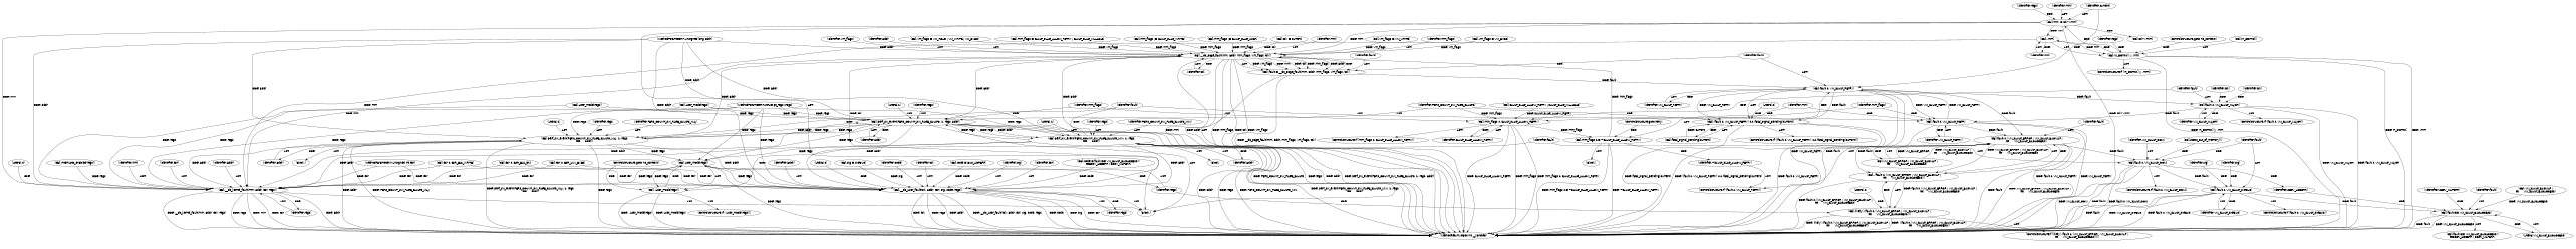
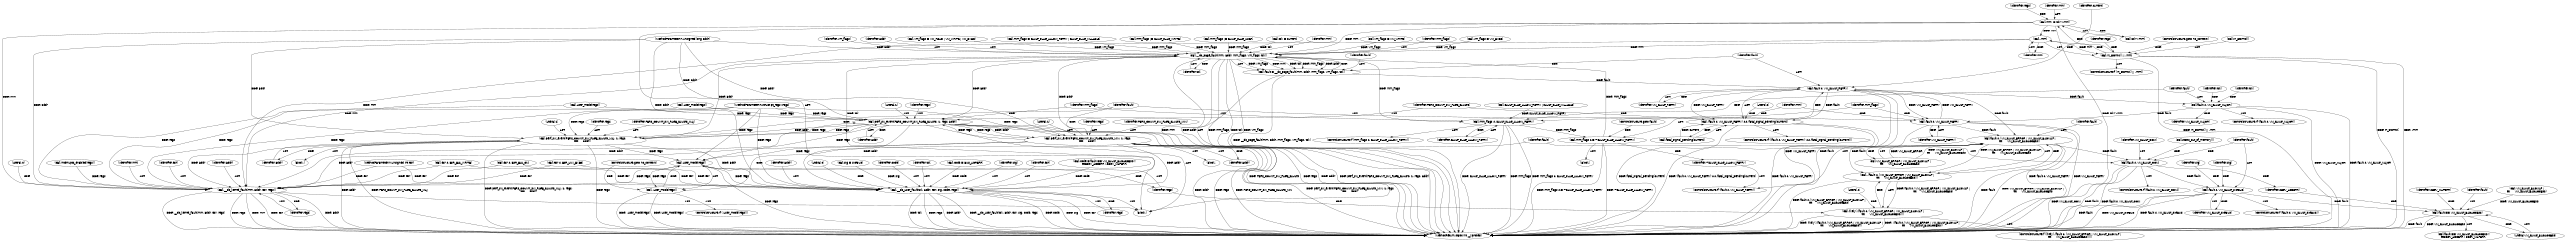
  digraph {
    fontname="DejaVu Sans"
    node [fontname="DejaVu Sans"]
    edge [fontname="DejaVu Sans"]
    n1 [label="(Call,mm  = tsk->mm)"]
    n2 [label="(Call,!mm)"]
    n3 [label="(Call,__do_page_fault(mm, addr, mm_flags, vm_flags, tsk))"]
    n4 [label="(Call,__do_kernel_fault(mm, addr, esr, regs))"]
    n5 [label="(Block,)"]
    n6 [label="(MethodReturn,static int __kprobes)"]
    n7 [label="(Call,tsk->mm)"]
    n8 [label="(Call,in_atomic() || !mm)"]
    n9 [label="(Identifier,mm)"]
    n10 [label="(Call,fault = __do_page_fault(mm, addr, mm_flags, vm_flags, tsk))"]
    n11 [label="(Call,perf_sw_event(PERF_COUNT_SW_PAGE_FAULTS, 1, regs, addr))"]
    n12 [label="(Call,__do_user_fault(tsk, addr, esr, sig, code, regs))"]
    n13 [label="(Call,mm_flags & FAULT_FLAG_ALLOW_RETRY)"]
    n14 [label="(Identifier,tsk)"]
    n15 [label="(Identifier,regs)"]
    n16 [label="(ControlStructure,if (in_atomic() || !mm))"]
    n17 [label="(Call,in_atomic())"]
    n18 [label="(Call,fault & VM_FAULT_RETRY)"]
    n19 [label="(Call,perf_sw_event(PERF_COUNT_SW_PAGE_FAULTS_MAJ, 1, regs,\n\t\t\t\t      addr))"]
    n20 [label="(Call,user_mode(regs))"]
    n21 [label="(Call,perf_sw_event(PERF_COUNT_SW_PAGE_FAULTS_MIN, 1, regs,\n\t\t\t\t      addr))"]
    n22 [label="(Identifier,addr)"]
    n23 [label="(Identifier,regs)"]
    n24 [label="(Call,mm_flags &= ~FAULT_FLAG_ALLOW_RETRY)"]
    n25 [label="(Identifier,FAULT_FLAG_ALLOW_RETRY)"]
    n26 [label="(ControlStructure,if (mm_flags & FAULT_FLAG_ALLOW_RETRY))"]
    n27 [label="(Call,(fault & VM_FAULT_RETRY) && fatal_signal_pending(current))"]
    n28 [label="(Call,fault & VM_FAULT_MAJOR)"]
    n29 [label="(Call,fault & VM_FAULT_RETRY)"]
    n30 [label="(Call,fault & (VM_FAULT_ERROR | VM_FAULT_BADMAP |\n\t\t\t      VM_FAULT_BADACCESS))"]
    n31 [label="(Identifier,VM_FAULT_RETRY)"]
    n32 [label="(ControlStructure,if ((fault & VM_FAULT_RETRY) && fatal_signal_pending(current)))"]
    n33 [label="(Call,fatal_signal_pending(current))"]
    n34 [label="(Identifier,VM_FAULT_MAJOR)"]
    n35 [label="(ControlStructure,if (fault & VM_FAULT_MAJOR))"]
    n36 [label="(Identifier,VM_FAULT_RETRY)"]
    n37 [label="(ControlStructure,if (fault & VM_FAULT_RETRY))"]
    n38 [label="(Call,!(fault & (VM_FAULT_ERROR | VM_FAULT_BADMAP |\n\t\t\t      VM_FAULT_BADACCESS)))"]
    n39 [label="(Call,fault & VM_FAULT_OOM)"]
    n40 [label="(Call,VM_FAULT_ERROR | VM_FAULT_BADMAP |\n\t\t\t      VM_FAULT_BADACCESS)"]
    n41 [label="(Call,likely(!(fault & (VM_FAULT_ERROR | VM_FAULT_BADMAP |\n\t\t\t      VM_FAULT_BADACCESS))))"]
    n42 [label="(Call,fault & VM_FAULT_SIGBUS)"]
    n43 [label="(ControlStructure,if (fault & VM_FAULT_OOM))"]
    n44 [label="(Identifier,SEGV_ACCERR)"]
    n45 [label="(ControlStructure,if (likely(!(fault & (VM_FAULT_ERROR | VM_FAULT_BADMAP |\n\t\t\t      VM_FAULT_BADACCESS)))))"]
    n46 [label="(Call,fault == VM_FAULT_BADACCESS)"]
    n47 [label="(Identifier,VM_FAULT_SIGBUS)"]
    n48 [label="(ControlStructure,if (fault & VM_FAULT_SIGBUS))"]
    n49 [label="(Identifier,VM_FAULT_OOM)"]
    n50 [label="(Call,fault == VM_FAULT_BADACCESS ?\n\t\t\tSEGV_ACCERR : SEGV_MAPERR)"]
    n51 [label="(Literal,VM_FAULT_BADACCESS)"]
    n52 [label="(Identifier,addr)"]
    n53 [label="(Block,)"]
    n54 [label="(Call,!user_mode(regs))"]
    n55 [label="(Identifier,regs)"]
    n56 [label="(Block,)"]
    n57 [label="(Identifier,addr)"]
    n58 [label="(ControlStructure,if (!user_mode(regs)))"]
    n59 [label="(Block,)"]
    n60 [label="(Identifier,~FAULT_FLAG_ALLOW_RETRY)"]
    n61 [label="(Identifier,regs)"]
    n62 [label="(Identifier,regs)"]
    n63 [label="(Identifier,regs)"]
    n64 [label="(Identifier,PERF_COUNT_SW_PAGE_FAULTS_MIN)"]
    n65 [label="(Call,esr & ESR_LNX_EXEC)"]
    n66 [label="(Call,sig = SIGBUS)"]
    n67 [label="(Call,vm_flags = VM_WRITE)"]
    n68 [label="(Call,VM_FAULT_BADMAP |\n\t\t\t      VM_FAULT_BADACCESS)"]
    n69 [label="(Identifier,mm_flags)"]
    n70 [label="(Call,vm_flags = VM_EXEC)"]
    n71 [label="(Call,user_mode(regs))"]
    n72 [label="(Identifier,mm_flags)"]
    n73 [label="(Identifier,vm_flags)"]
    n74 [label="(Call,static_out_of_memory())"]
    n75 [label="(Identifier,fault)"]
    n76 [label="(Identifier,code)"]
    n77 [label="(Identifier,addr)"]
    n78 [label="(ControlStructure,goto no_context;)"]
    n79 [label="(Call,vm_flags = VM_READ | VM_WRITE | VM_EXEC)"]
    n80 [label="(Identifier,tsk)"]
    n81 [label="(Identifier,mm)"]
    n82 [label="(Identifier,PERF_COUNT_SW_PAGE_FAULTS_MAJ)"]
    n83 [label="(Literal,1)"]
    n84 [label="(Identifier,fault)"]
    n85 [label="(Identifier,mm)"]
    n86 [label="(Identifier,fault)"]
    n87 [label="(Identifier,sig)"]
    n88 [label="(Call,mm_flags = FAULT_FLAG_ALLOW_RETRY | FAULT_FLAG_KILLABLE)"]
    n89 [label="(Call,code = BUS_ADRERR)"]
    n90 [label="(Identifier,mm)"]
    n91 [label="(Call,mm_flags |= FAULT_FLAG_WRITE)"]
-   n92 [label="(ControlStructure,goto retry;)"]
+   n92 [label="(ControlStructure,goto fault;)"]
    n93 [label="(Identifier,sig)"]
    n94 [label="(Identifier,regs)"]
    n95 [label="(Identifier,fault)"]
    n96 [label="(Identifier,esr)"]
    n97 [label="(Literal,0)"]
    n98 [label="(Call,mm_flags |= FAULT_FLAG_USER)"]
    n99 [label="(Identifier,esr)"]
    n100 [label="(Identifier,fault)"]
    n101 [label="(MethodParameterIn,struct pt_regs *regs)"]
    n102 [label="(Identifier,fault)"]
    n103 [label="(Call,tsk = current)"]
    n104 [label="(Identifier,SEGV_MAPERR)"]
    n105 [label="(ControlStructure,goto no_context;)"]
    n106 [label="(Identifier,fault)"]
    n107 [label="(Identifier,addr)"]
    n108 [label="(Identifier,mm_flags)"]
    n109 [label="(Identifier,tsk)"]
    n110 [label="(Literal,1)"]
    n111 [label="(Identifier,regs)"]
    n112 [label="(Call,code = fault == VM_FAULT_BADACCESS ?\n\t\t\tSEGV_ACCERR : SEGV_MAPERR)"]
    n113 [label="(Call,esr & ESR_EL1_CM)"]
    n114 [label="(Call,user_mode(regs))"]
    n115 [label="(Identifier,PERF_COUNT_SW_PAGE_FAULTS)"]
    n116 [label="(Literal,1)"]
    n117 [label="(Identifier,tsk)"]
    n118 [label="(Call,FAULT_FLAG_ALLOW_RETRY | FAULT_FLAG_KILLABLE)"]
    n119 [label="(MethodParameterIn,unsigned long addr)"]
    n120 [label="(Identifier,addr)"]
    n121 [label="(Literal,0)"]
    n122 [label="(MethodParameterIn,unsigned int esr)"]
    n123 [label="(Identifier,current)"]
    n124 [label="(Identifier,mm)"]
    n125 [label="(Identifier,fault)"]
    n126 [label="(Literal,0)"]
    n127 [label="(Literal,0)"]
    n128 [label="(Call,interrupts_enabled(regs))"]
    n129 [label="(Identifier,sig)"]
    n130 [label="(Call,esr & ESR_EL1_WRITE)"]
    n1 -> n2 [label="DDG: mm"]
    n1 -> n3 [label="DDG: mm"]
    n1 -> n4 [label="DDG: mm"]
    n1 -> n5 [label="AST: "]
    n1 -> n6 [label="DDG: tsk->mm"]
    n1 -> n7 [label="CFG: "]
+   n2 -> n3 [label="DDG: mm"]
    n2 -> n4 [label="DDG: mm"]
    n2 -> n8 [label="AST: "]
    n2 -> n8 [label="DDG: mm"]
    n2 -> n9 [label="CFG: "]
    n3 -> n4 [label="DDG: mm"]
    n3 -> n6 [label="DDG: mm"]
    n3 -> n6 [label="DDG: addr"]
    n3 -> n6 [label="DDG: mm_flags"]
    n3 -> n6 [label="DDG: tsk"]
    n3 -> n6 [label="DDG: vm_flags"]
    n3 -> n10 [label="AST: "]
    n3 -> n10 [label="DDG: vm_flags"]
    n3 -> n10 [label="DDG: mm"]
    n3 -> n10 [label="DDG: tsk"]
    n3 -> n10 [label="DDG: mm_flags"]
    n3 -> n10 [label="DDG: addr"]
    n3 -> n11 [label="DDG: addr"]
    n3 -> n12 [label="DDG: tsk"]
-   n115 -> n13 [label="DDG: mm_flags"]
+   n3 -> n13 [label="DDG: mm_flags"]
    n3 -> n14 [label="CFG: "]
    n4 -> n5 [label="AST: "]
    n4 -> n6 [label="DDG: addr"]
    n4 -> n6 [label="DDG: __do_kernel_fault(mm, addr, esr, regs)"]
    n4 -> n6 [label="DDG: regs"]
    n4 -> n6 [label="DDG: mm"]
    n4 -> n6 [label="DDG: esr"]
    n4 -> n15 [label="CFG: "]
-   n123 -> n1 [label="AST: "]
+   n7 -> n1 [label="AST: "]
    n8 -> n1 [label="CFG: "]
    n8 -> n2 [label="CFG: "]
    n8 -> n6 [label="DDG: !mm"]
    n8 -> n6 [label="DDG: in_atomic() || !mm"]
    n8 -> n6 [label="DDG: in_atomic()"]
    n8 -> n16 [label="AST: "]
    n9 -> n2 [label="AST: "]
    n10 -> n3 [label="CFG: "]
    n10 -> n5 [label="AST: "]
    n10 -> n6 [label="DDG: __do_page_fault(mm, addr, mm_flags, vm_flags, tsk)"]
    n10 -> n18 [label="DDG: fault"]
    n11 -> n4 [label="DDG: addr"]
    n11 -> n5 [label="AST: "]
    n11 -> n6 [label="DDG: PERF_COUNT_SW_PAGE_FAULTS"]
    n11 -> n6 [label="DDG: regs"]
    n11 -> n6 [label="DDG: addr"]
    n11 -> n6 [label="DDG: perf_sw_event(PERF_COUNT_SW_PAGE_FAULTS, 1, regs, addr)"]
    n11 -> n12 [label="DDG: addr"]
    n11 -> n19 [label="DDG: regs"]
    n11 -> n19 [label="DDG: addr"]
    n11 -> n20 [label="DDG: regs"]
    n11 -> n21 [label="DDG: regs"]
    n11 -> n21 [label="DDG: addr"]
    n11 -> n22 [label="CFG: "]
    n12 -> n5 [label="AST: "]
    n12 -> n6 [label="DDG: __do_user_fault(tsk, addr, esr, sig, code, regs)"]
    n12 -> n6 [label="DDG: code"]
    n12 -> n6 [label="DDG: sig"]
    n12 -> n6 [label="DDG: esr"]
    n12 -> n6 [label="DDG: tsk"]
    n12 -> n6 [label="DDG: regs"]
    n12 -> n6 [label="DDG: addr"]
    n12 -> n23 [label="CFG: "]
    n13 -> n6 [label="DDG: mm_flags"]
    n13 -> n6 [label="DDG: mm_flags & FAULT_FLAG_ALLOW_RETRY"]
    n13 -> n6 [label="DDG: FAULT_FLAG_ALLOW_RETRY"]
    n13 -> n24 [label="DDG: mm_flags"]
    n13 -> n25 [label="CFG: "]
    n13 -> n26 [label="AST: "]
    n14 -> n3 [label="AST: "]
    n15 -> n4 [label="AST: "]
    n17 -> n8 [label="AST: "]
    n18 -> n6 [label="DDG: VM_FAULT_RETRY"]
    n18 -> n6 [label="DDG: fault"]
    n18 -> n27 [label="AST: "]
    n18 -> n27 [label="DDG: fault"]
    n18 -> n27 [label="DDG: VM_FAULT_RETRY"]
    n18 -> n28 [label="DDG: fault"]
    n18 -> n29 [label="DDG: VM_FAULT_RETRY"]
    n18 -> n30 [label="DDG: fault"]
    n18 -> n31 [label="CFG: "]
    n19 -> n3 [label="DDG: addr"]
    n19 -> n4 [label="DDG: addr"]
    n19 -> n6 [label="DDG: perf_sw_event(PERF_COUNT_SW_PAGE_FAULTS_MAJ, 1, regs,\n\t\t\t\t      addr)"]
    n19 -> n6 [label="DDG: regs"]
    n19 -> n6 [label="DDG: addr"]
    n19 -> n6 [label="DDG: PERF_COUNT_SW_PAGE_FAULTS_MAJ"]
    n19 -> n11 [label="DDG: regs"]
    n19 -> n12 [label="DDG: addr"]
    n19 -> n20 [label="DDG: regs"]
    n19 -> n52 [label="CFG: "]
    n19 -> n53 [label="AST: "]
    n20 -> n4 [label="DDG: regs"]
    n20 -> n6 [label="DDG: regs"]
    n20 -> n12 [label="DDG: regs"]
    n20 -> n54 [label="AST: "]
    n20 -> n54 [label="DDG: regs"]
    n20 -> n55 [label="CFG: "]
    n21 -> n3 [label="DDG: addr"]
    n21 -> n4 [label="DDG: addr"]
    n21 -> n6 [label="DDG: addr"]
    n21 -> n6 [label="DDG: regs"]
    n21 -> n6 [label="DDG: PERF_COUNT_SW_PAGE_FAULTS_MIN"]
    n21 -> n6 [label="DDG: perf_sw_event(PERF_COUNT_SW_PAGE_FAULTS_MIN, 1, regs,\n\t\t\t\t      addr)"]
    n21 -> n11 [label="DDG: regs"]
    n21 -> n12 [label="DDG: addr"]
    n21 -> n20 [label="DDG: regs"]
    n21 -> n56 [label="AST: "]
    n21 -> n57 [label="CFG: "]
    n22 -> n11 [label="AST: "]
    n23 -> n12 [label="AST: "]
    n24 -> n3 [label="DDG: mm_flags"]
    n24 -> n6 [label="DDG: mm_flags &= ~FAULT_FLAG_ALLOW_RETRY"]
    n24 -> n6 [label="DDG: ~FAULT_FLAG_ALLOW_RETRY"]
    n24 -> n59 [label="AST: "]
    n24 -> n60 [label="CFG: "]
    n25 -> n13 [label="AST: "]
    n27 -> n6 [label="DDG: fatal_signal_pending(current)"]
    n27 -> n6 [label="DDG: (fault & VM_FAULT_RETRY) && fatal_signal_pending(current)"]
    n27 -> n6 [label="DDG: fault & VM_FAULT_RETRY"]
    n27 -> n18 [label="CFG: "]
    n27 -> n32 [label="AST: "]
    n27 -> n33 [label="CFG: "]
    n28 -> n6 [label="DDG: VM_FAULT_MAJOR"]
    n28 -> n6 [label="DDG: fault & VM_FAULT_MAJOR"]
    n28 -> n29 [label="DDG: fault"]
    n28 -> n34 [label="CFG: "]
    n28 -> n35 [label="AST: "]
    n29 -> n6 [label="DDG: fault & VM_FAULT_RETRY"]
    n29 -> n6 [label="DDG: VM_FAULT_RETRY"]
    n29 -> n18 [label="DDG: VM_FAULT_RETRY"]
    n29 -> n30 [label="DDG: fault"]
    n29 -> n36 [label="CFG: "]
    n29 -> n37 [label="AST: "]
    n30 -> n6 [label="DDG: fault"]
    n30 -> n6 [label="DDG: VM_FAULT_ERROR | VM_FAULT_BADMAP |\n\t\t\t      VM_FAULT_BADACCESS"]
    n30 -> n38 [label="AST: "]
    n30 -> n38 [label="DDG: fault"]
    n30 -> n38 [label="DDG: VM_FAULT_ERROR | VM_FAULT_BADMAP |\n\t\t\t      VM_FAULT_BADACCESS"]
    n30 -> n39 [label="DDG: fault"]
    n30 -> n40 [label="CFG: "]
    n31 -> n18 [label="AST: "]
    n33 -> n27 [label="AST: "]
    n33 -> n27 [label="DDG: current"]
-   n34 -> n28 [label="AST: "]
    n36 -> n29 [label="AST: "]
    n38 -> n6 [label="DDG: fault & (VM_FAULT_ERROR | VM_FAULT_BADMAP |\n\t\t\t      VM_FAULT_BADACCESS)"]
    n38 -> n30 [label="CFG: "]
    n38 -> n41 [label="AST: "]
    n38 -> n41 [label="DDG: fault & (VM_FAULT_ERROR | VM_FAULT_BADMAP |\n\t\t\t      VM_FAULT_BADACCESS)"]
    n39 -> n6 [label="DDG: VM_FAULT_OOM"]
    n39 -> n6 [label="DDG: fault"]
    n39 -> n6 [label="DDG: fault & VM_FAULT_OOM"]
    n39 -> n42 [label="DDG: fault"]
    n39 -> n43 [label="AST: "]
    n39 -> n44 [label="CFG: "]
    n40 -> n30 [label="AST: "]
    n40 -> n30 [label="DDG: VM_FAULT_ERROR"]
    n40 -> n30 [label="DDG: VM_FAULT_BADMAP |\n\t\t\t      VM_FAULT_BADACCESS"]
    n41 -> n6 [label="DDG: likely(!(fault & (VM_FAULT_ERROR | VM_FAULT_BADMAP |\n\t\t\t      VM_FAULT_BADACCESS)))"]
    n41 -> n6 [label="DDG: !(fault & (VM_FAULT_ERROR | VM_FAULT_BADMAP |\n\t\t\t      VM_FAULT_BADACCESS))"]
    n41 -> n38 [label="CFG: "]
    n41 -> n45 [label="AST: "]
    n42 -> n6 [label="DDG: VM_FAULT_SIGBUS"]
    n42 -> n6 [label="DDG: fault & VM_FAULT_SIGBUS"]
    n42 -> n6 [label="DDG: fault"]
    n42 -> n46 [label="DDG: fault"]
    n42 -> n47 [label="CFG: "]
    n42 -> n48 [label="AST: "]
    n44 -> n46 [label="CFG: "]
    n46 -> n6 [label="DDG: VM_FAULT_BADACCESS"]
    n46 -> n6 [label="DDG: fault"]
    n46 -> n50 [label="AST: "]
    n46 -> n51 [label="CFG: "]
    n47 -> n42 [label="AST: "]
    n49 -> n39 [label="AST: "]
    n51 -> n46 [label="AST: "]
    n52 -> n19 [label="AST: "]
    n54 -> n6 [label="DDG: user_mode(regs)"]
    n54 -> n6 [label="DDG: !user_mode(regs)"]
    n54 -> n20 [label="CFG: "]
    n54 -> n58 [label="AST: "]
    n55 -> n20 [label="AST: "]
    n55 -> n41 [label="CFG: "]
    n57 -> n21 [label="AST: "]
    n60 -> n37 [label="AST: "]
    n61 -> n19 [label="AST: "]
    n62 -> n21 [label="AST: "]
    n63 -> n8 [label="CFG: "]
    n64 -> n21 [label="AST: "]
    n65 -> n4 [label="DDG: esr"]
    n65 -> n12 [label="DDG: esr"]
    n66 -> n12 [label="DDG: sig"]
    n67 -> n3 [label="DDG: vm_flags"]
    n68 -> n46 [label="DDG: VM_FAULT_BADACCESS"]
    n69 -> n3 [label="AST: "]
    n70 -> n3 [label="DDG: vm_flags"]
    n71 -> n4 [label="DDG: regs"]
    n71 -> n11 [label="DDG: regs"]
    n72 -> n24 [label="AST: "]
    n72 -> n29 [label="CFG: "]
    n73 -> n3 [label="AST: "]
    n74 -> n39 [label="CFG: "]
    n75 -> n19 [label="CFG: "]
    n75 -> n21 [label="CFG: "]
    n75 -> n29 [label="AST: "]
    n76 -> n12 [label="AST: "]
    n77 -> n3 [label="AST: "]
    n78 -> n54 [label="CFG: "]
    n79 -> n3 [label="DDG: vm_flags"]
    n80 -> n12 [label="AST: "]
    n81 -> n13 [label="CFG: "]
    n81 -> n29 [label="CFG: "]
    n82 -> n19 [label="AST: "]
    n83 -> n11 [label="AST: "]
    n84 -> n30 [label="AST: "]
    n85 -> n1 [label="AST: "]
    n86 -> n39 [label="AST: "]
    n86 -> n54 [label="CFG: "]
    n87 -> n42 [label="CFG: "]
    n88 -> n3 [label="DDG: mm_flags"]
    n89 -> n12 [label="DDG: code"]
    n90 -> n4 [label="AST: "]
    n91 -> n3 [label="DDG: mm_flags"]
    n92 -> n24 [label="CFG: "]
    n93 -> n12 [label="AST: "]
    n94 -> n11 [label="AST: "]
    n95 -> n10 [label="CFG: "]
    n95 -> n18 [label="AST: "]
    n96 -> n12 [label="AST: "]
    n97 -> n27 [label="CFG: "]
    n98 -> n3 [label="DDG: mm_flags"]
    n99 -> n4 [label="AST: "]
    n100 -> n10 [label="AST: "]
    n101 -> n4 [label="DDG: regs"]
    n101 -> n11 [label="DDG: regs"]
    n101 -> n12 [label="DDG: regs"]
    n101 -> n19 [label="DDG: regs"]
    n101 -> n20 [label="DDG: regs"]
    n101 -> n21 [label="DDG: regs"]
    n102 -> n39 [label="CFG: "]
    n102 -> n42 [label="AST: "]
    n103 -> n3 [label="DDG: tsk"]
    n104 -> n46 [label="CFG: "]
    n105 -> n8 [label="CFG: "]
    n106 -> n13 [label="CFG: "]
    n106 -> n28 [label="AST: "]
    n107 -> n4 [label="AST: "]
    n108 -> n11 [label="CFG: "]
    n108 -> n13 [label="AST: "]
    n109 -> n28 [label="CFG: "]
    n110 -> n21 [label="AST: "]
    n111 -> n1 [label="CFG: "]
    n112 -> n12 [label="DDG: code"]
    n113 -> n4 [label="DDG: esr"]
    n113 -> n12 [label="DDG: esr"]
    n114 -> n4 [label="DDG: regs"]
    n114 -> n11 [label="DDG: regs"]
    n115 -> n11 [label="AST: "]
    n115 -> n27 [label="CFG: "]
    n116 -> n19 [label="AST: "]
    n117 -> n28 [label="CFG: "]
    n118 -> n13 [label="DDG: FAULT_FLAG_ALLOW_RETRY"]
    n119 -> n3 [label="DDG: addr"]
    n119 -> n4 [label="DDG: addr"]
    n119 -> n11 [label="DDG: addr"]
    n119 -> n12 [label="DDG: addr"]
    n119 -> n19 [label="DDG: addr"]
    n119 -> n21 [label="DDG: addr"]
    n120 -> n12 [label="AST: "]
    n121 -> n41 [label="CFG: "]
    n122 -> n4 [label="DDG: esr"]
    n122 -> n12 [label="DDG: esr"]
    n123 -> n18 [label="CFG: "]
    n124 -> n3 [label="AST: "]
    n125 -> n46 [label="AST: "]
    n126 -> n12 [label="CFG: "]
    n127 -> n4 [label="CFG: "]
    n128 -> n4 [label="DDG: regs"]
    n129 -> n42 [label="CFG: "]
    n130 -> n4 [label="DDG: esr"]
    n130 -> n12 [label="DDG: esr"]
  }
